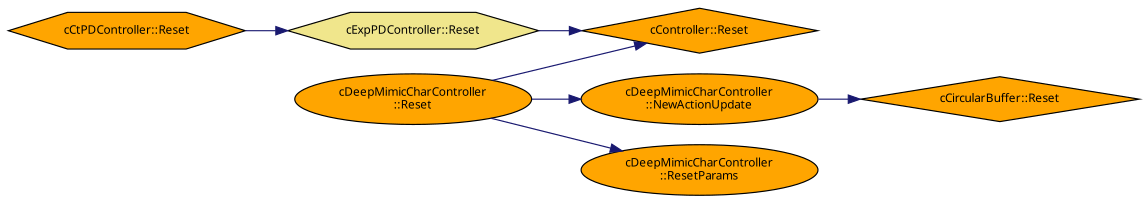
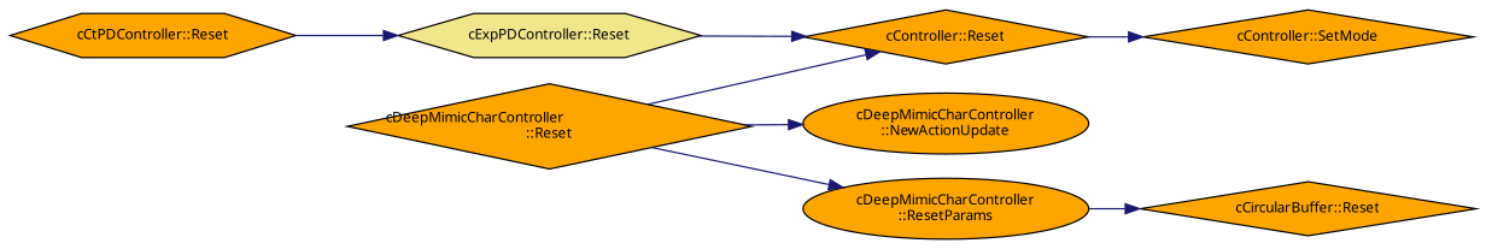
  digraph {
    fontname="Noto Sans"
    rankdir=LR
    node [color=black fillcolor=orange fontname="Noto Sans" fontsize=10 shape=diamond style=filled]
    edge [color=midnightblue fontname="Noto Sans" fontsize=10 labelfontname=Helvetica labelfontsize=10 style=solid]
    n1 [fontcolor=black height=0.2 label="cCtPDController::Reset" shape=hexagon width=0.4]
    n2 [fillcolor=khaki height=0.2 label="cExpPDController::Reset" shape=hexagon width=0.4]
-   n3 [height=0.2 label="cDeepMimicCharController\l::Reset" shape=ellipse width=0.4]
+   n3 [height=0.2 label="cDeepMimicCharController\l::Reset" width=0.4]
    n4 [height=0.2 label="cDeepMimicCharController\l::NewActionUpdate" shape=ellipse width=0.4]
    n5 [height=0.2 label="cController::Reset" width=0.4]
    n6 [height=0.2 label="cDeepMimicCharController\l::ResetParams" shape=ellipse width=0.4]
+   n7 [height=0.2 label="cController::SetMode" width=0.4]
    n8 [height=0.2 label="cCircularBuffer::Reset" width=0.4]
    n1 -> n2
    n2 -> n5
    n3 -> n4
    n3 -> n5
    n3 -> n6
-   n4 -> n8
+   n5 -> n7
+   n6 -> n8
  }
